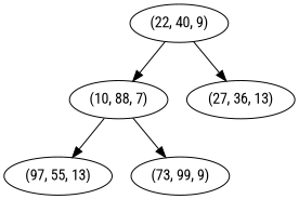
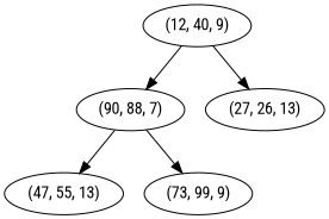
  digraph {
    fontname="Roboto Condensed"
    node [fontname="Roboto Condensed"]
    edge [fontname="Roboto Condensed"]
-   "(10, 88, 7)"
-   "(47, 55, 13)" [label="(97, 55, 13)"]
+   "(10, 88, 7)" [label="(90, 88, 7)"]
+   "(47, 55, 13)"
    n3 [label="(73, 99, 9)"]
-   "(22, 40, 9)"
-   "(27, 36, 13)"
+   "(22, 40, 9)" [label="(12, 40, 9)"]
+   "(27, 36, 13)" [label="(27, 26, 13)"]
    "(10, 88, 7)" -> "(47, 55, 13)"
    "(10, 88, 7)" -> n3
    "(22, 40, 9)" -> "(10, 88, 7)"
    "(22, 40, 9)" -> "(27, 36, 13)"
  }
